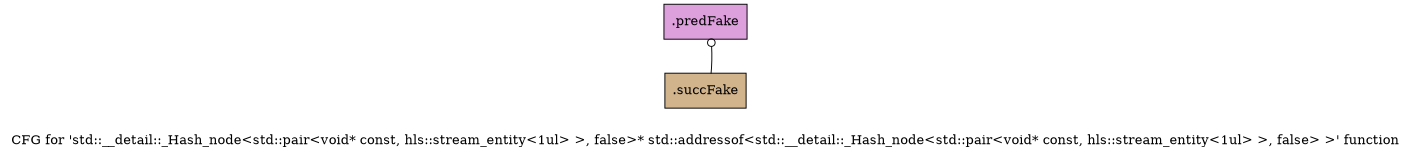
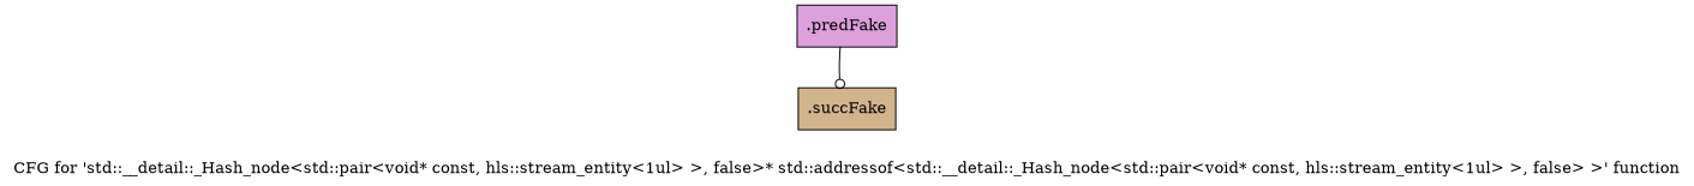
  digraph {
    label="CFG for 'std::__detail::_Hash_node\<std::pair\<void* const, hls::stream_entity\<1ul\> \>, false\>* std::addressof\<std::__detail::_Hash_node\<std::pair\<void* const, hls::stream_entity\<1ul\> \>, false\> \>' function"
    node [shape=record style=filled color=black]
    n1 [label="{.predFake}" fillcolor=plum]
    n2 [filename="/home/akhilkushe/Xilinx/Vitis_HLS/2021.2/tps/lnx64/gcc-6.2.0/lib/gcc/x86_64-pc-linux-gnu/6.2.0/../../../../include/c++/6.2.0/bits/move.h" label="{.succFake}" linenumber=136 fillcolor=tan]
-   n2 -> n1 [execusionnum=0 filename="/home/akhilkushe/Xilinx/Vitis_HLS/2021.2/tps/lnx64/gcc-6.2.0/lib/gcc/x86_64-pc-linux-gnu/6.2.0/../../../../include/c++/6.2.0/bits/move.h" style=solid arrowhead=odot]
+   n1 -> n2 [execusionnum=0 filename="/home/akhilkushe/Xilinx/Vitis_HLS/2021.2/tps/lnx64/gcc-6.2.0/lib/gcc/x86_64-pc-linux-gnu/6.2.0/../../../../include/c++/6.2.0/bits/move.h" style=solid arrowhead=odot]
  }
